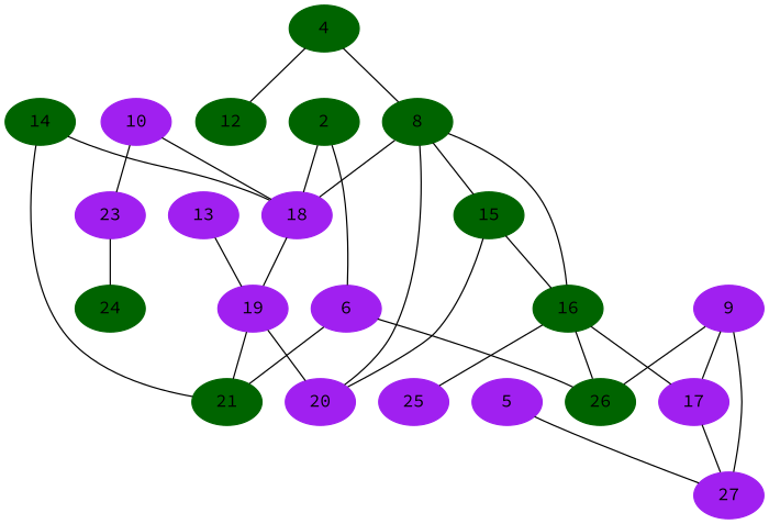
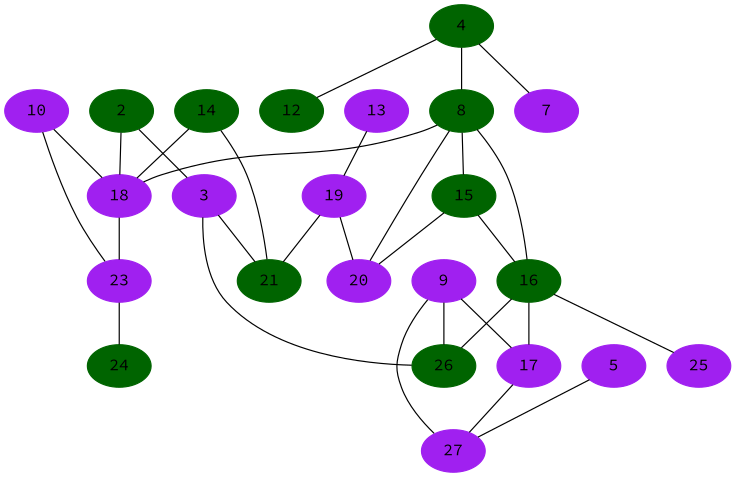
  graph {
    fontname="Source Code Pro"
    node [color=purple fontname="Source Code Pro" style=filled]
    edge [fontname="Source Code Pro" weight=1.0]
    2 [color=darkgreen]
-   3 [label=6]
+   3
    18
    21 [color=darkgreen]
    26 [color=darkgreen]
    23
    9
    27
    17
    4 [color=darkgreen]
+   7
    8 [color=darkgreen]
    12 [color=darkgreen]
    15 [color=darkgreen]
    16 [color=darkgreen]
    20
    5
    25
    10
    24 [color=darkgreen]
    13
    19
    14 [color=darkgreen]
    2 -- 3
    2 -- 18
    3 -- 21
    3 -- 26
-   18 -- 19 [weight=2.0]
+   18 -- 23 [weight=2.0]
    23 -- 24
    9 -- 26
    9 -- 27 [weight=2.0]
    9 -- 17
    17 -- 27
+   4 -- 7
    4 -- 8
    4 -- 12
    8 -- 18 [weight=2.0]
    8 -- 15 [weight=2.0]
    8 -- 16
    8 -- 20 [weight=2.0]
    15 -- 16
    15 -- 20
    16 -- 26
    16 -- 17 [weight=2.0]
    16 -- 25
    5 -- 27
    10 -- 18
    10 -- 23
    13 -- 19
    19 -- 21
    19 -- 20
    14 -- 18
    14 -- 21
  }
